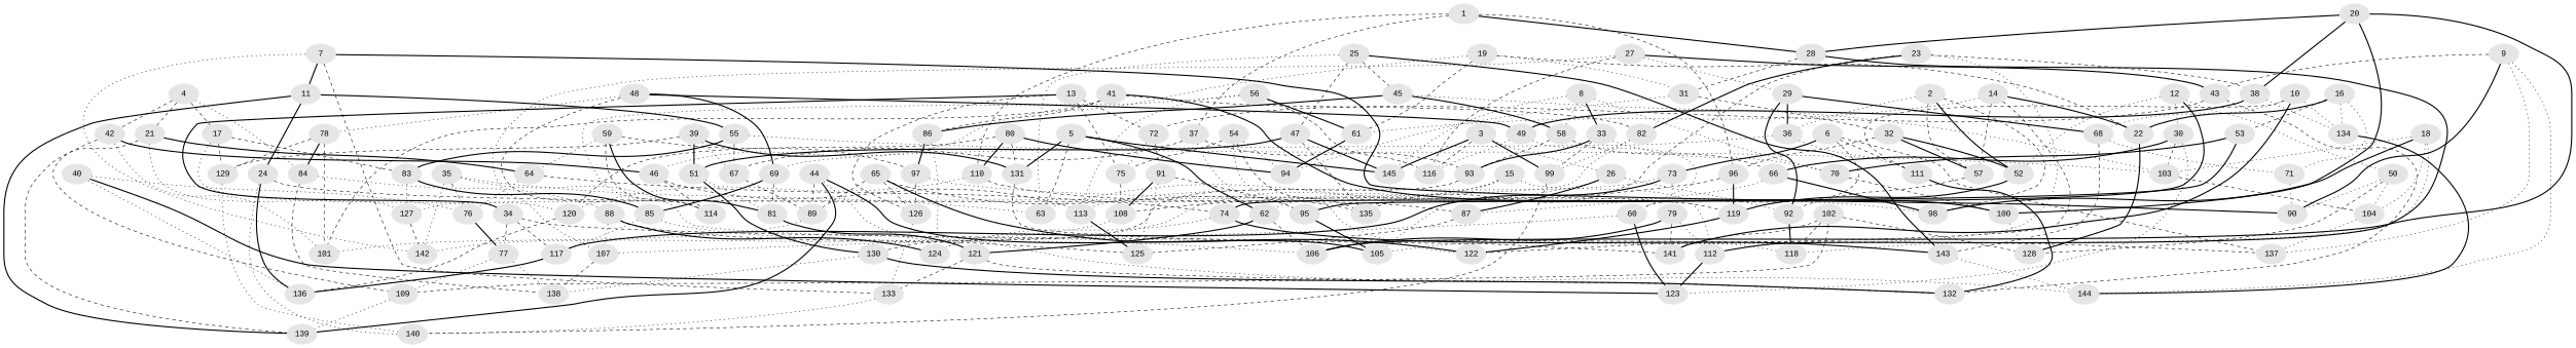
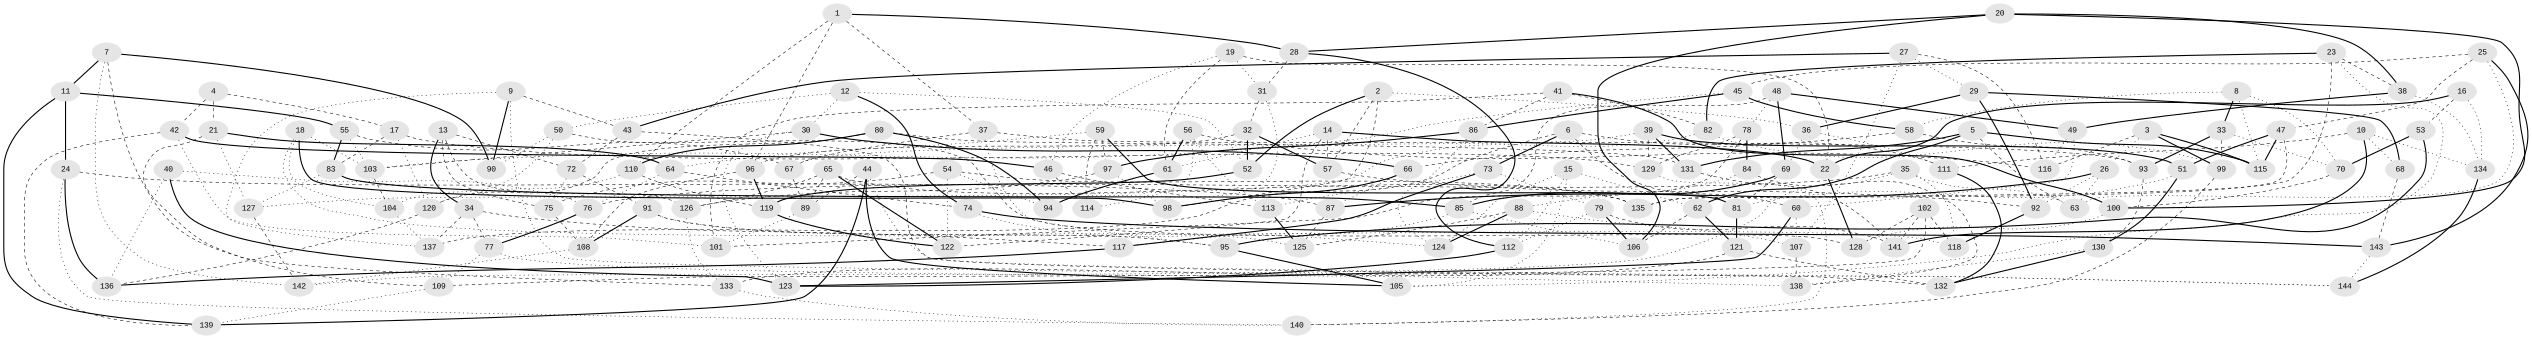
  graph {
    fontname="Liberation Mono"
    node [color=gray90 fontname="Liberation Mono" style=filled]
    edge [fontname="Liberation Mono" style=dashed]
    1
    28
    37
    96
    110
    112
    31
    93
    67
    95
    119
    108
    120
    2
    36
    52
    57
    98
    111
    69
    92
    3
    26
    99
-   115 [label=145]
+   115
    116
    63
    87
    140
    4
    17
    21
    42
    84
    83
    129
    64
    109
    127
    139
    46
    101
    138
    88
    5
    62
    131
    106
    121
    141
    6
    60
    73
    137
    107
    123
    117
    113
    79
    132
    7
    11
    90
    133
    142
    24
    55
    8
    33
    58
    70
    66
    100
    9
    43
    144
    72
    10
    68
    134
-   71
    143
    136
    103
    12
    30
    50
    74
    104
    128
    124
    13
    34
    75
    126
    77
    91
    14
    22
    61
    122
    94
    15
    105
    16
    53
    85
    18
    118
    19
    32
    114
    20
    38
    49
    76
    23
    82
    135
    125
    25
    45
    47
    86
    51
    27
    29
    130
    35
    81
    89
    39
    40
    41
    97
    44
    48
    78
    54
    56
    59
    65
    80
    102
    1 -- 28 [style=bold]
    1 -- 37
    1 -- 96
    1 -- 110
    28 -- 112 [style=bold]
    28 -- 31
    37 -- 93
    37 -- 67
    37 -- 95 [style=dotted]
    96 -- 119 [style=bold]
    96 -- 108
    110 -- 119
    110 -- 120 [style=dotted]
    112 -- 123 [style=bold]
    31 -- 94 [style=dotted]
    31 -- 32
    93 -- 130
    67 -- 89
    95 -- 105 [style=bold]
    119 -- 122 [style=bold]
    108 -- 142 [style=dotted]
    120 -- 136
    2 -- 36 [style=dotted]
    2 -- 52 [style=bold]
    2 -- 57
    2 -- 98
    36 -- 111 [style=dotted]
    36 -- 69 [style=dotted]
    52 -- 119 [style=bold]
    57 -- 92
    111 -- 132 [style=bold]
    69 -- 85 [style=bold]
    69 -- 81
    92 -- 118 [style=bold]
    3 -- 26 [style=dotted]
    3 -- 99 [style=bold]
    3 -- 115 [style=bold]
    3 -- 116
    26 -- 92 [style=dotted]
    26 -- 63 [style=dotted]
    26 -- 87 [style=bold]
    99 -- 140
    87 -- 125
    4 -- 17
    4 -- 21
    4 -- 42
-   4 -- 84 [style=dotted]
    17 -- 120 [style=dotted]
    17 -- 83
    17 -- 129
    21 -- 64 [style=bold]
    21 -- 109
    21 -- 127 [style=dotted]
    42 -- 139
    42 -- 46 [style=bold]
    42 -- 101 [style=dotted]
    84 -- 138
    84 -- 88 [style=dotted]
    83 -- 127 [style=dotted]
    83 -- 85 [style=bold]
    129 -- 140 [style=dotted]
    64 -- 74
    64 -- 76 [style=dotted]
    109 -- 139 [style=dotted]
    127 -- 142
    46 -- 113
    46 -- 114
    88 -- 107 [style=dotted]
    88 -- 124 [style=bold]
    88 -- 125
    5 -- 115 [style=bold]
    5 -- 63
    5 -- 62 [style=bold]
    5 -- 131 [style=bold]
    62 -- 106
    62 -- 121 [style=bold]
    131 -- 141
    121 -- 132
    121 -- 133
    6 -- 111
    6 -- 60
    6 -- 73 [style=bold]
    6 -- 137
    60 -- 107 [style=dotted]
    60 -- 123 [style=bold]
    73 -- 117 [style=bold]
    73 -- 113 [style=dotted]
    73 -- 79 [style=dotted]
    107 -- 138
    117 -- 136 [style=bold]
    113 -- 125 [style=bold]
    79 -- 112 [style=dotted]
    79 -- 106 [style=bold]
    79 -- 141
    7 -- 11 [style=bold]
    7 -- 90 [style=bold]
    7 -- 133
    7 -- 142 [style=dotted]
    11 -- 139 [style=bold]
    11 -- 24 [style=bold]
    11 -- 55 [style=bold]
    133 -- 140 [style=dotted]
    24 -- 87
    24 -- 140 [style=dotted]
    24 -- 136 [style=bold]
    55 -- 67
    55 -- 83 [style=bold]
    55 -- 103 [style=dotted]
    8 -- 115 [style=dotted]
    8 -- 33 [style=bold]
    8 -- 58 [style=dotted]
    8 -- 70 [style=dotted]
    33 -- 93 [style=bold]
    33 -- 99
    33 -- 70 [style=dotted]
    58 -- 93
    58 -- 66
    70 -- 100
    66 -- 98 [style=bold]
    66 -- 87 [style=dotted]
    100 -- 128 [style=dotted]
    9 -- 137 [style=dotted]
    9 -- 90 [style=bold]
    9 -- 43
    9 -- 144 [style=dotted]
    43 -- 132
    43 -- 72
    72 -- 75 [style=dotted]
    72 -- 91
    10 -- 111
    10 -- 141 [style=bold]
    10 -- 68 [style=dotted]
    10 -- 134 [style=dotted]
-   68 -- 71 [style=dotted]
    68 -- 143
    134 -- 144 [style=bold]
-   71 -- 90 [style=dotted]
    143 -- 144 [style=dotted]
    103 -- 104
    12 -- 52 [style=dotted]
    12 -- 30 [style=dotted]
    12 -- 50 [style=dotted]
    12 -- 74 [style=bold]
    30 -- 123 [style=dotted]
    30 -- 66 [style=bold]
    30 -- 103
    50 -- 90 [style=dotted]
    50 -- 104 [style=dotted]
    50 -- 128
    74 -- 143 [style=bold]
    74 -- 124 [style=dotted]
    104 -- 137 [style=dotted]
    13 -- 72
    13 -- 34 [style=bold]
    13 -- 75
    13 -- 126
    34 -- 137
    34 -- 117
    34 -- 77
    75 -- 108
    126 -- 133 [style=dotted]
    77 -- 109 [style=dotted]
    77 -- 138 [style=dotted]
    91 -- 95
    91 -- 108 [style=bold]
    91 -- 125 [style=dotted]
    14 -- 57
    14 -- 22 [style=bold]
    14 -- 61 [style=dotted]
    14 -- 122
    22 -- 128 [style=bold]
    61 -- 94 [style=bold]
    15 -- 112 [style=dotted]
    15 -- 62 [style=dotted]
    15 -- 124 [style=dotted]
    15 -- 105 [style=dotted]
    16 -- 134 [style=dotted]
-   16 -- 71 [style=dotted]
    16 -- 22 [style=bold]
    16 -- 53
    53 -- 95 [style=bold]
    53 -- 70 [style=bold]
    85 -- 106 [style=dotted]
    85 -- 117 [style=dotted]
    18 -- 98 [style=bold]
    18 -- 103 [style=dotted]
    18 -- 104 [style=dotted]
    18 -- 118 [style=dotted]
    19 -- 31 [style=dotted]
    19 -- 46 [style=dotted]
    19 -- 22
    19 -- 61
    32 -- 96
    32 -- 52 [style=bold]
    32 -- 57 [style=bold]
    20 -- 28 [style=bold]
    20 -- 106 [style=bold]
    20 -- 100 [style=bold]
    20 -- 38 [style=bold]
    38 -- 134 [style=dotted]
    38 -- 49 [style=bold]
    49 -- 116 [style=dotted]
    49 -- 60 [style=dotted]
    76 -- 77 [style=bold]
    23 -- 105 [style=dotted]
    23 -- 38
    23 -- 82 [style=bold]
    23 -- 135
    82 -- 99 [style=dotted]
    82 -- 127 [style=dotted]
    25 -- 63 [style=dotted]
    25 -- 143 [style=bold]
    25 -- 45
    25 -- 47
    45 -- 58 [style=bold]
    45 -- 103 [style=dotted]
    45 -- 86 [style=bold]
    47 -- 115 [style=bold]
    47 -- 135
    47 -- 51 [style=bold]
    86 -- 124 [style=dotted]
    86 -- 97 [style=bold]
    51 -- 130 [style=bold]
    51 -- 81 [style=dotted]
    27 -- 116
    27 -- 107 [style=dotted]
    27 -- 43 [style=bold]
    27 -- 29 [style=dotted]
    29 -- 36 [style=bold]
    29 -- 92 [style=bold]
    29 -- 68 [style=bold]
    130 -- 138 [style=dotted]
    130 -- 132 [style=bold]
    35 -- 63 [style=dotted]
    35 -- 142 [style=dotted]
    35 -- 118 [style=dotted]
    35 -- 76
    81 -- 121 [style=bold]
    89 -- 101 [style=dotted]
    39 -- 67 [style=dotted]
    39 -- 129
    39 -- 131 [style=bold]
    39 -- 51 [style=bold]
    40 -- 123 [style=bold]
    40 -- 136 [style=dotted]
    40 -- 76 [style=dotted]
    41 -- 101
    41 -- 100 [style=bold]
    41 -- 82
    41 -- 86
    97 -- 98 [style=dotted]
    97 -- 126
    44 -- 139 [style=bold]
    44 -- 144 [style=dotted]
    44 -- 105 [style=bold]
    44 -- 89
    48 -- 69 [style=bold]
-   48 -- 114
+   48 -- 85
    48 -- 49 [style=bold]
    48 -- 78 [style=dotted]
    78 -- 84 [style=bold]
    78 -- 129
    78 -- 101
    54 -- 75
    54 -- 122 [style=dotted]
    54 -- 94 [style=dotted]
    54 -- 135
    56 -- 116
    56 -- 113 [style=dotted]
    56 -- 61 [style=bold]
    56 -- 114 [style=dotted]
    59 -- 64 [style=dotted]
    59 -- 114
    59 -- 81 [style=bold]
    59 -- 97
    65 -- 126
    65 -- 122 [style=bold]
    65 -- 135
    65 -- 89
    80 -- 110 [style=bold]
    80 -- 120
    80 -- 131
    80 -- 94 [style=bold]
    102 -- 109
    102 -- 141
    102 -- 128
    102 -- 118
  }
